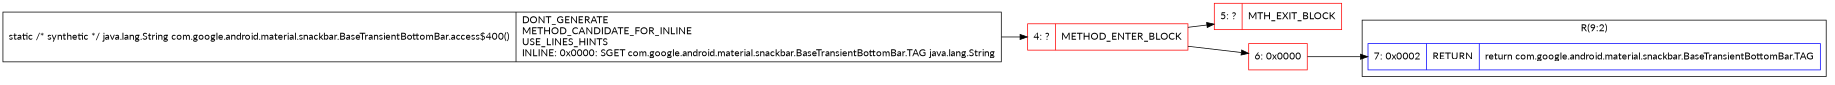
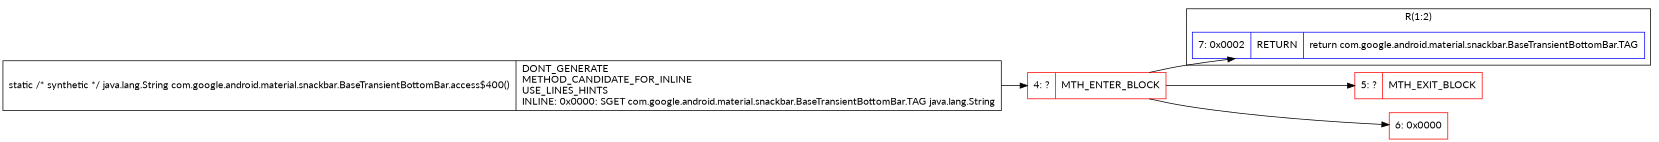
  digraph {
    fontname=Lato
    rankdir=LR
    node [color=red fontname=Lato shape=record]
    edge [fontname=Lato]
    n1 [color=blue label="{7\:\ 0x0002|RETURN\l|return com.google.android.material.snackbar.BaseTransientBottomBar.TAG\l}"]
    n2 [label="{5\:\ ?|MTH_EXIT_BLOCK\l}"]
-   n3 [label="{4\:\ ?|METHOD_ENTER_BLOCK\l}"]
+   n3 [label="{4\:\ ?|MTH_ENTER_BLOCK\l}"]
    n4 [label="{6\:\ 0x0000}"]
    n5 [label="{static \/* synthetic *\/ java.lang.String com.google.android.material.snackbar.BaseTransientBottomBar.access$400()  | DONT_GENERATE\lMETHOD_CANDIDATE_FOR_INLINE\lUSE_LINES_HINTS\lINLINE: 0x0000: SGET   com.google.android.material.snackbar.BaseTransientBottomBar.TAG java.lang.String\l}" color=""]
    subgraph cluster_1 {
-     label="R(9:2)"
+     label="R(1:2)"
      n1
    }
    n3 -> n2
    n3 -> n4
-   n4 -> n1
+   n3 -> n1
    n5 -> n3
  }
